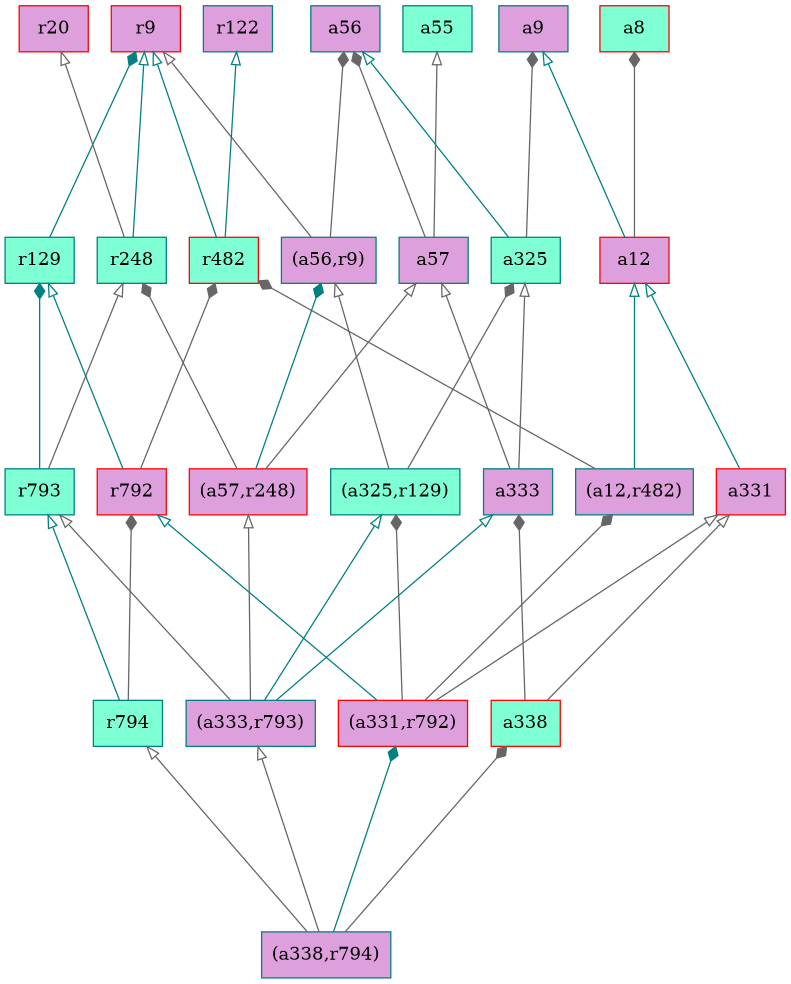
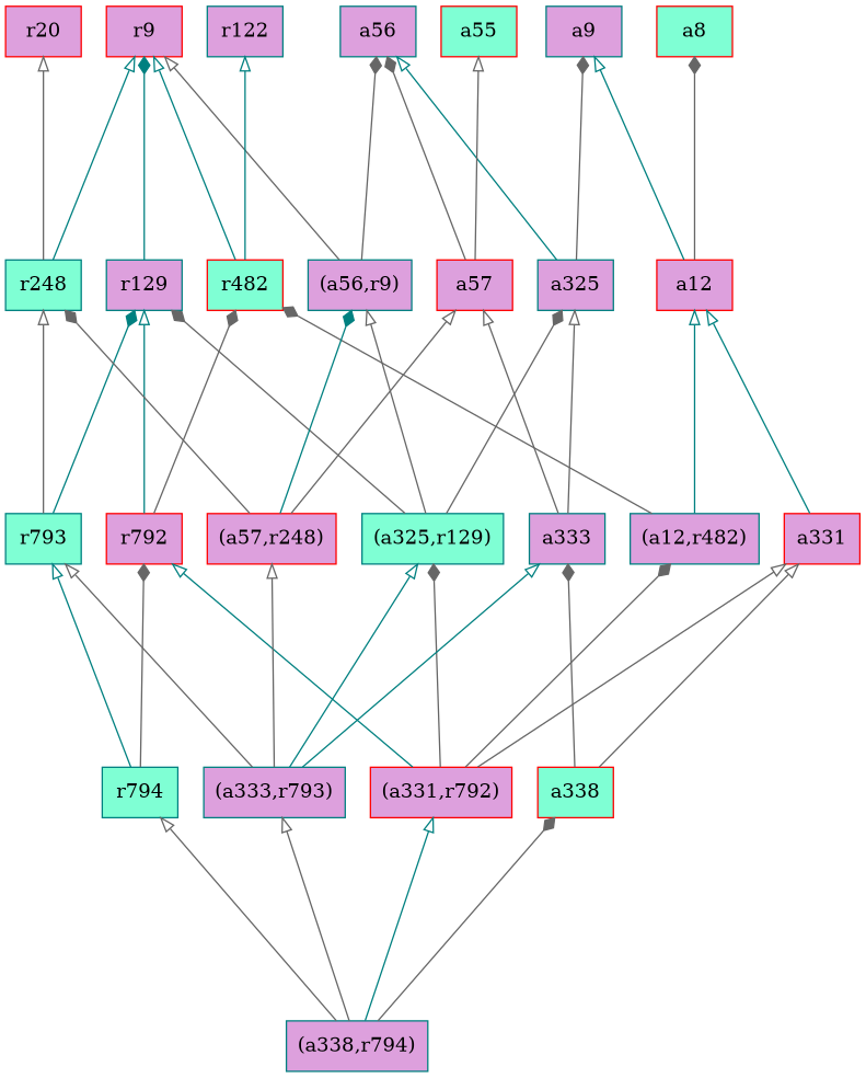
  digraph {
    rankdir=BT
    ranksep=2.0
    node [color=teal fillcolor=plum shape=record style=filled]
    edge [arrowhead=onormal color=gray40]
-   n1 [fillcolor=aquamarine label="{r129}"]
+   n1 [label="{r129}"]
    n2 [color=red label="{r9}"]
    n3 [fillcolor=aquamarine label="{(a325,r129)}"]
-   n4 [fillcolor=aquamarine label="{a325}"]
+   n4 [label="{a325}"]
    n5 [label="{(a56,r9)}"]
    n6 [label="{a56}"]
    n7 [label="{a9}"]
    n8 [color=red fillcolor=aquamarine label="{a8}"]
    n9 [label="{(a338,r794)}"]
    n10 [fillcolor=aquamarine label="{r794}"]
    n11 [color=red label="{(a331,r792)}"]
    n12 [label="{(a333,r793)}"]
    n13 [color=red fillcolor=aquamarine label="{a338}"]
    n14 [fillcolor=aquamarine label="{r793}"]
    n15 [color=red label="{r792}"]
    n16 [color=red label="{a331}"]
    n17 [label="{(a12,r482)}"]
    n18 [label="{a333}"]
    n19 [color=red label="{(a57,r248)}"]
-   n20 [label="{a57}"]
-   n21 [fillcolor=aquamarine label="{a55}"]
+   n20 [color=red label="{a57}"]
+   n21 [color=red fillcolor=aquamarine label="{a55}"]
    n22 [fillcolor=aquamarine label="{r248}"]
    n23 [color=red fillcolor=aquamarine label="{r482}"]
    n24 [color=red label="{a12}"]
    n25 [color=red label="{r20}"]
    n26 [label="{r122}"]
    n1 -> n2 [arrowhead=diamond color=teal]
+   n3 -> n1 [arrowhead=diamond]
    n3 -> n4 [arrowhead=diamond]
    n3 -> n5
    n4 -> n6 [color=teal]
    n4 -> n7 [arrowhead=diamond]
    n5 -> n2
    n5 -> n6 [arrowhead=diamond]
    n9 -> n10
-   n9 -> n11 [arrowhead=diamond color=teal]
+   n9 -> n11 [color=teal]
    n9 -> n12
    n9 -> n13 [arrowhead=diamond]
    n10 -> n14 [color=teal]
    n10 -> n15 [arrowhead=diamond]
    n11 -> n3 [arrowhead=diamond]
    n11 -> n15 [color=teal]
    n11 -> n16
    n11 -> n17 [arrowhead=diamond]
    n12 -> n3 [color=teal]
    n12 -> n14
    n12 -> n18 [color=teal]
    n12 -> n19
    n13 -> n16
    n13 -> n18 [arrowhead=diamond]
    n14 -> n1 [arrowhead=diamond color=teal]
    n14 -> n22
    n15 -> n1 [color=teal]
    n15 -> n23 [arrowhead=diamond]
    n16 -> n24 [color=teal]
    n17 -> n23 [arrowhead=diamond]
    n17 -> n24 [color=teal]
    n18 -> n4
    n18 -> n20
    n19 -> n5 [arrowhead=diamond color=teal]
    n19 -> n20
    n19 -> n22 [arrowhead=diamond]
    n20 -> n6 [arrowhead=diamond]
    n20 -> n21
    n22 -> n2 [color=teal]
    n22 -> n25
    n23 -> n2 [color=teal]
    n23 -> n26 [color=teal]
    n24 -> n7 [color=teal]
    n24 -> n8 [arrowhead=diamond]
  }
